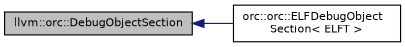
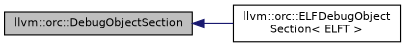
  digraph {
    rankdir=LR
    node [color=black fontname=Helvetica fontsize=10 shape=record]
    n1 [fillcolor=grey75 fontcolor=black height=0.2 label="llvm::orc::DebugObjectSection" style=filled width=0.4]
-   n2 [height=0.2 label="orc::orc::ELFDebugObject\lSection\< ELFT \>" width=0.4]
+   n2 [height=0.2 label="llvm::orc::ELFDebugObject\lSection\< ELFT \>" width=0.4]
    n1 -> n2 [color=midnightblue dir=back fontname=Helvetica fontsize=10 labelfontname=Helvetica labelfontsize=10 style=solid]
  }
